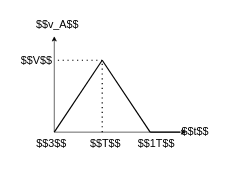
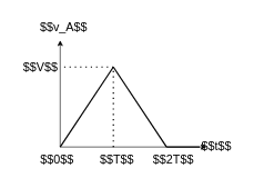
  <mxCell id="0" />
  <mxCell id="1" parent="0" />
  <mxCell id="2" value="" style="edgeStyle=none;orthogonalLoop=1;jettySize=auto;html=1;" parent="1" edge="1"><mxGeometry width="100" relative="1" as="geometry"><mxPoint x="90" y="220" as="sourcePoint" /><mxPoint x="90" y="60" as="targetPoint" /><Array as="points" /></mxGeometry></mxCell>
  <mxCell id="3" value="" style="edgeStyle=none;orthogonalLoop=1;jettySize=auto;html=1;" parent="1" edge="1"><mxGeometry width="100" relative="1" as="geometry"><mxPoint x="90" y="220" as="sourcePoint" /><mxPoint x="310" y="220" as="targetPoint" /><Array as="points" /></mxGeometry></mxCell>
  <mxCell id="4" value="$$t$$" style="text;html=1;align=center;verticalAlign=middle;resizable=0;points=[];autosize=1;strokeColor=none;fillColor=none;fontSize=18;" parent="1" vertex="1"><mxGeometry x="290" y="200" width="70" height="40" as="geometry" /></mxCell>
  <mxCell id="5" value="$$v_A$$" style="text;html=1;align=center;verticalAlign=middle;resizable=0;points=[];autosize=1;strokeColor=none;fillColor=none;fontSize=18;" parent="1" vertex="1"><mxGeometry x="50" y="20" width="90" height="40" as="geometry" /></mxCell>
- <mxCell id="6" value="$$3$$" style="text;html=1;align=center;verticalAlign=middle;resizable=0;points=[];autosize=1;strokeColor=none;fillColor=none;fontSize=18;" parent="1" vertex="1"><mxGeometry x="50" y="220" width="70" height="40" as="geometry" /></mxCell>
+ <mxCell id="6" value="$$0$$" style="text;html=1;align=center;verticalAlign=middle;resizable=0;points=[];autosize=1;strokeColor=none;fillColor=none;fontSize=18;" parent="1" vertex="1"><mxGeometry x="50" y="220" width="70" height="40" as="geometry" /></mxCell>
  <mxCell id="7" value="$$T$$" style="text;html=1;align=center;verticalAlign=middle;resizable=0;points=[];autosize=1;strokeColor=none;fillColor=none;fontSize=18;" parent="1" vertex="1"><mxGeometry x="140" y="220" width="70" height="40" as="geometry" /></mxCell>
- <mxCell id="8" value="$$1T$$" style="text;html=1;align=center;verticalAlign=middle;resizable=0;points=[];autosize=1;strokeColor=none;fillColor=none;fontSize=18;" parent="1" vertex="1"><mxGeometry x="220" y="220" width="80" height="40" as="geometry" /></mxCell>
+ <mxCell id="8" value="$$2T$$" style="text;html=1;align=center;verticalAlign=middle;resizable=0;points=[];autosize=1;strokeColor=none;fillColor=none;fontSize=18;" parent="1" vertex="1"><mxGeometry x="220" y="220" width="80" height="40" as="geometry" /></mxCell>
  <mxCell id="9" value="$$V$$" style="text;html=1;align=center;verticalAlign=middle;resizable=0;points=[];autosize=1;strokeColor=none;fillColor=none;fontSize=18;" parent="1" vertex="1"><mxGeometry x="20" y="80" width="80" height="40" as="geometry" /></mxCell>
  <mxCell id="10" value="" style="endArrow=none;html=1;fontSize=18;strokeWidth=2;" parent="1" edge="1"><mxGeometry width="50" height="50" relative="1" as="geometry"><mxPoint x="90" y="220" as="sourcePoint" /><mxPoint x="170" y="100" as="targetPoint" /></mxGeometry></mxCell>
  <mxCell id="11" value="" style="endArrow=none;html=1;fontSize=18;strokeWidth=2;" parent="1" edge="1"><mxGeometry width="50" height="50" relative="1" as="geometry"><mxPoint x="250" y="220" as="sourcePoint" /><mxPoint x="170" y="100" as="targetPoint" /></mxGeometry></mxCell>
  <mxCell id="12" value="" style="endArrow=none;html=1;fontSize=18;strokeWidth=2;" parent="1" edge="1"><mxGeometry width="50" height="50" relative="1" as="geometry"><mxPoint x="250" y="220" as="sourcePoint" /><mxPoint x="300" y="220" as="targetPoint" /></mxGeometry></mxCell>
  <mxCell id="13" value="" style="endArrow=none;dashed=1;html=1;dashPattern=1 3;strokeWidth=2;fontSize=18;" parent="1" edge="1"><mxGeometry width="50" height="50" relative="1" as="geometry"><mxPoint x="170" y="220" as="sourcePoint" /><mxPoint x="170" y="100" as="targetPoint" /></mxGeometry></mxCell>
  <mxCell id="14" value="" style="endArrow=none;dashed=1;html=1;dashPattern=1 3;strokeWidth=2;fontSize=18;" parent="1" edge="1"><mxGeometry width="50" height="50" relative="1" as="geometry"><mxPoint x="170" y="100" as="sourcePoint" /><mxPoint x="90" y="100" as="targetPoint" /></mxGeometry></mxCell>
